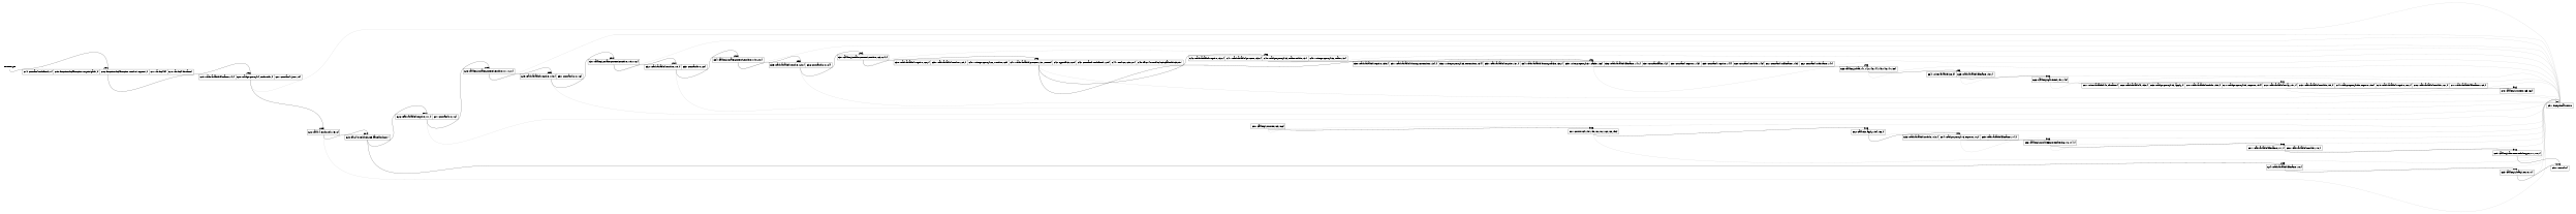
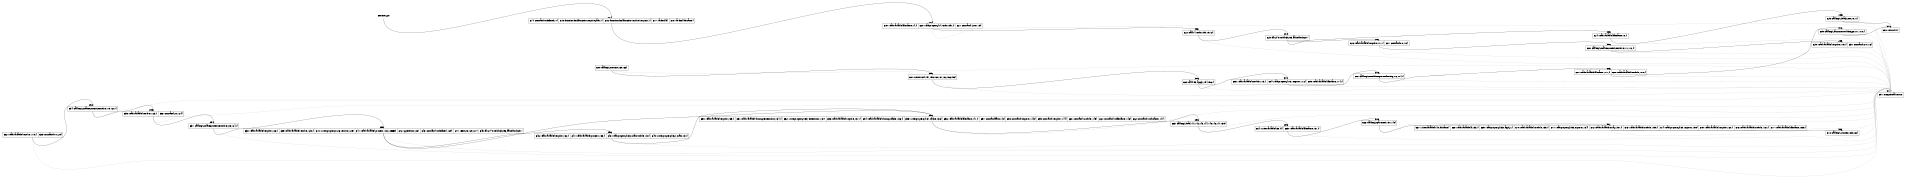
  digraph {
    rankdir=LR
    node [shape=record]
    edge [headport=n tailport=s]
    BB_entry28 [shape=none]
    n2 [label="{614: constant[undefined,v1]|615: function-decl[function require(path),-]|616: function-decl[function resolve(request),-]|617: vardecl['f']|618: vardecl['dirname']}"]
    n3 [label="{619: read-variable['filename',v4,-]|620: read-property[v4,'endsWith',-]|621: constant[\".json\",v5]}"]
    n4 [label="{622: call[v4,'endsWith',v5,v2]}"]
    n5 [label="{691: exceptional-return}"]
    n6 [label="{623: if[v2](true-block:285,false-block:287)}"]
    n7 [label="{624: read-variable['filename',v8,-]}"]
    n8 [label="{626: read-variable['require',v11,-]|627: constant[0.0,v12]}"]
    n9 [label="{625: call[TAJS_loadJSON,v8,v1]}"]
    n10 [label="{628: call[TAJS_makeContextSensitive,v11,v12,-]}"]
    n11 [label="{690: return[v1]}"]
    n12 [label="{629: read-variable['require',v15,-]|630: constant[-2.0,v16]}"]
-   n13 [label="{631: call[TAJS_makeContextSensitive,v15,v16,-]}"]
    n14 [label="{632: read-variable['resolve',v19,-]|633: constant[0.0,v20]}"]
    n15 [label="{634: call[TAJS_makeContextSensitive,v19,v20,-]}"]
    n16 [label="{635: read-variable['resolve',v23,-]|636: constant[-2.0,v24]}"]
    n17 [label="{637: call[TAJS_makeContextSensitive,v23,v24,-]}"]
    n18 [label="{638: read-variable['require',v26,-]|639: read-variable['resolve',v25,-]|640: write-property[v26,'resolve',v25]|641: read-variable['process',v30,-,KEEP]|642: typeof[v30,v28]|643: constant[\"undefined\",v29]|644: !==[v28,v29,v27]|645: if[v27](true-block:296,false-block:297)}"]
    n19 [label="{646: read-variable['require',v32,-]|647: read-variable['process',v33,-]|648: read-property[v33,'mainModule',v31]|649: write-property[v32,'main',v31]}"]
    n20 [label="{650: read-variable['require',v35,-]|651: read-variable['dummy_extensions',v34,-]|652: write-property[v35,'extensions',v34]|653: read-variable['require',v37,-]|654: read-variable['dummy_cache',v36,-]|655: write-property[v37,'cache',v36]|656: read-variable['filename',v41,-]|657: constant[false,v42]|658: constant[\"exports\",v43]|659: constant[\"require\",v44]|660: constant[\"module\",v45]|661: constant[\"__filename\",v46]|662: constant[\"__dirname\",v47]}"]
    n21 [label="{663: call[TAJS_load,v41,v42,v43,v44,v45,v46,v47,v38]}"]
    n22 [label="{664: write-variable[v38,'f']|665: read-variable['filename',v51,-]}"]
    n23 [label="{666: call[TAJS_parentDir,v51,v48]}"]
    n24 [label="{667: write-variable[v48,'dirname']|668: read-variable['f',v53,-]|669: read-property[v53,'apply',-]|670: read-variable['module',v55,-]|671: read-property[v55,'exports',v54]|672: read-variable['Array',v57,-]|673: read-variable['module',v59,-]|674: read-property[v59,'exports',v58]|675: read-variable['require',v60,-]|676: read-variable['module',v61,-]|677: read-variable['filename',v65,-]}"]
    n25 [label="{678: call[TAJS_unURL,v65,v62]}"]
    n26 [label="{680: call[TAJS_unURL,v69,v66]}"]
    n27 [label="{681: construct[-,v57,v58,v60,v61,v62,v66,v56]}"]
    n28 [label="{682: call[v53,'apply',v54,v56,-]}"]
    n29 [label="{683: read-variable['module',v73,-]|684: read-property[v73,'exports',v72]|685: read-variable['filename',v74,-]}"]
    n30 [label="{686: call[TAJS_moduleExportsFiltering,v72,v74,-]}"]
    n31 [label="{687: read-variable['filename',v77,-]|688: read-variable['module',v78,-]}"]
    n32 [label="{689: call[TAJS_assumeModuleType,v77,v78,-]}"]
    BB_entry28 -> n2 [headlabel="    281"]
    n2 -> n3 [headlabel="      282"]
    n3 -> n4 [headlabel="      283"]
    n3 -> n5 [color=gray headlabel="      312"]
    n4 -> n5 [color=gray]
    n4 -> n6 [headlabel="      284"]
    n6 -> n7 [headlabel="      285"]
    n6 -> n8 [headlabel="      287"]
    n7 -> n5 [color=gray]
    n7 -> n9 [headlabel="      286"]
    n8 -> n5 [color=gray]
    n8 -> n10 [headlabel="      288"]
    n9 -> n5 [color=gray]
    n9 -> n11 [headlabel="      311"]
    n10 -> n5 [color=gray]
    n10 -> n12 [headlabel="      289"]
    n12 -> n5 [color=gray]
-   n12 -> n13 [headlabel="      290"]
-   n13 -> n5 [color=gray]
-   n13 -> n14 [headlabel="      291"]
    n14 -> n5 [color=gray]
    n14 -> n15 [headlabel="      292"]
    n15 -> n5 [color=gray]
    n15 -> n16 [headlabel="      293"]
    n16 -> n5 [color=gray]
    n16 -> n17 [headlabel="      294"]
    n17 -> n5 [color=gray]
    n17 -> n18 [headlabel="      295"]
    n18 -> n5 [color=gray]
    n18 -> n19 [headlabel="      296"]
    n18 -> n20 [headlabel="      297"]
    n19 -> n5 [color=gray]
    n19 -> n20
    n20 -> n5 [color=gray]
    n20 -> n21 [headlabel="      298"]
    n21 -> n5 [color=gray]
    n21 -> n22 [headlabel="      299"]
    n22 -> n5 [color=gray]
    n22 -> n23 [headlabel="      300"]
    n23 -> n5 [color=gray]
    n23 -> n24 [headlabel="      301"]
    n24 -> n5 [color=gray]
    n24 -> n25 [headlabel="      302"]
    n25 -> n5 [color=gray]
    n26 -> n5 [color=gray]
    n26 -> n27 [headlabel="      305"]
    n27 -> n5 [color=gray]
    n27 -> n28 [headlabel="      306"]
    n28 -> n5 [color=gray]
    n28 -> n29 [headlabel="      307"]
    n29 -> n5 [color=gray]
    n29 -> n30 [headlabel="      308"]
    n30 -> n5 [color=gray]
    n30 -> n31 [headlabel="      309"]
    n31 -> n5 [color=gray]
    n31 -> n32 [headlabel="      310"]
    n32 -> n5 [color=gray]
    n32 -> n11
  }
